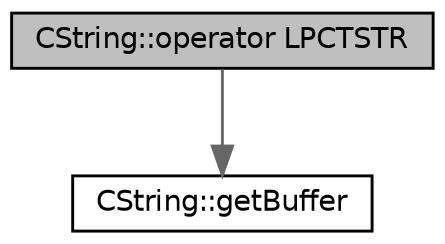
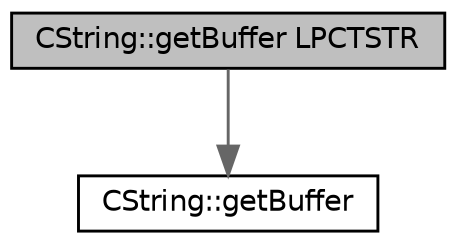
  digraph {
    rankdir=TB
    node [color=black fontname=Helvetica fontsize=10 shape=record style=filled]
-   n1 [fillcolor=grey75 fontcolor=black height=0.2 label="CString::operator LPCTSTR" width=0.4]
+   n1 [fillcolor=grey75 fontcolor=black height=0.2 label="CString::getBuffer LPCTSTR" width=0.4]
    n2 [fillcolor=white height=0.2 label="CString::getBuffer" width=0.4]
    n1 -> n2 [color=gray40 fontname=Helvetica fontsize=10 labelfontname=Helvetica labelfontsize=10 style=solid]
  }
